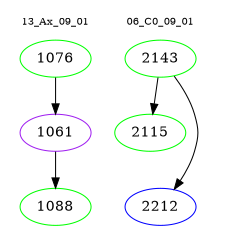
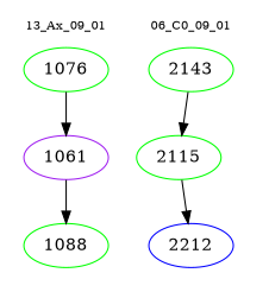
  digraph {
    node [color=green]
    edge [color=black]
    n1 [label=1076]
    n2 [label=1088]
    n3 [color=purple label=1061]
    n4 [label=2143]
    n5 [label=2115]
    n6 [color=blue label=2212]
    subgraph cluster_1 {
      color=white
      fontsize=10
      label="13_Ax_09_01"
      n1
      n2
      n3
    }
    subgraph cluster_2 {
      color=white
      fontsize=10
      label="06_C0_09_01"
      n4
      n5
      n6
    }
    n1 -> n3
    n3 -> n2
    n4 -> n5
-   n4 -> n6
+   n5 -> n6
  }
